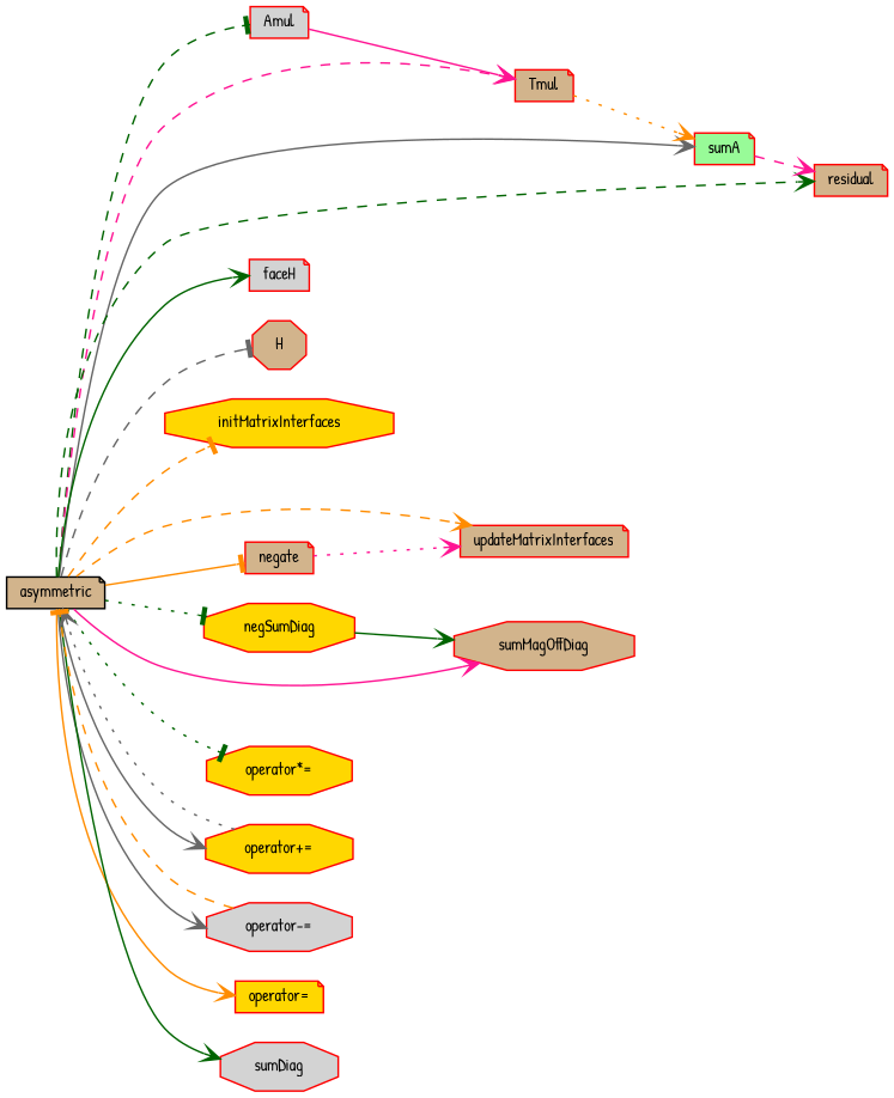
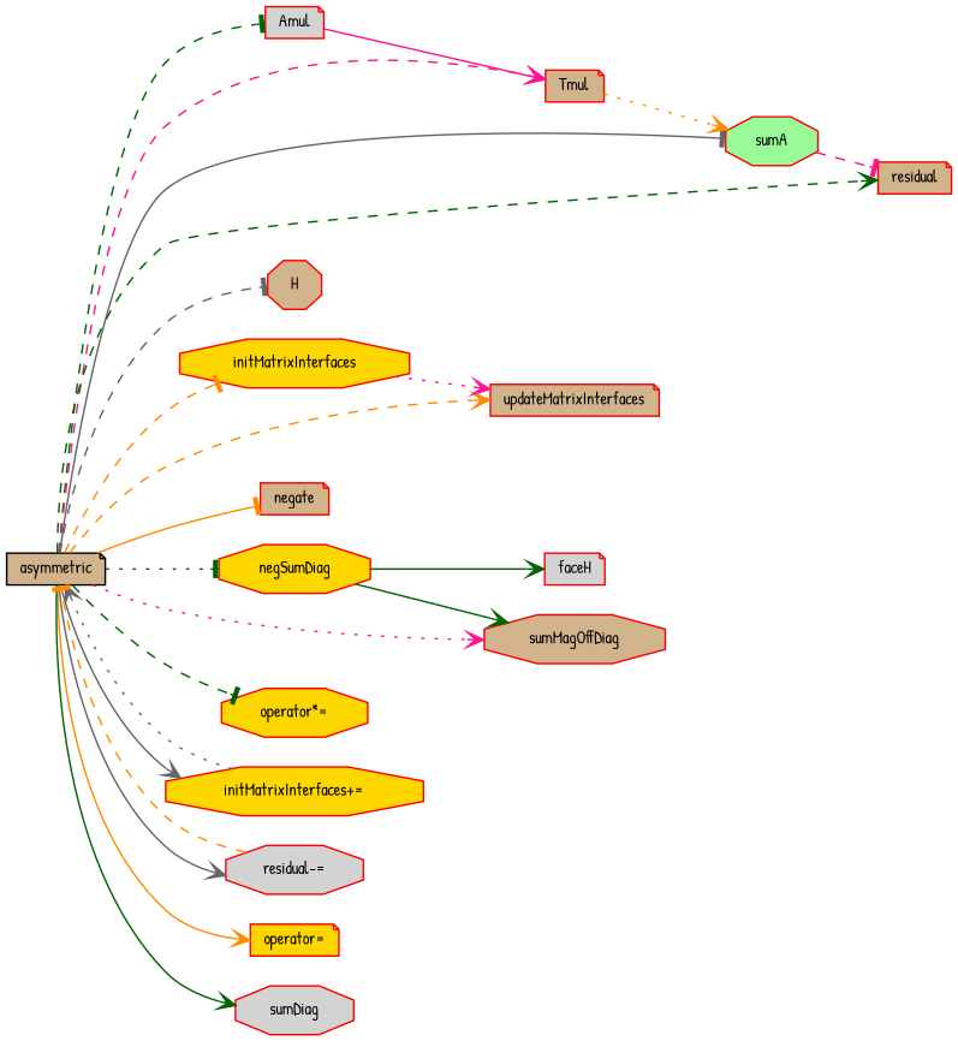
  digraph {
    fontname="Patrick Hand"
    rankdir=LR
    node [color=red fillcolor=tan fontname="Patrick Hand" fontsize=10 shape=note style=filled]
    edge [arrowhead=vee color=darkgreen fontname="Patrick Hand" fontsize=10 labelfontname=Helvetica labelfontsize=10 style=solid]
    n1 [color=black fontcolor=black height=0.2 label=asymmetric width=0.4]
    n2 [fillcolor=lightgrey height=0.2 label=Amul width=0.4]
    n3 [height=0.2 label=Tmul width=0.4]
-   n4 [fillcolor=palegreen height=0.2 label=sumA width=0.4]
+   n4 [fillcolor=palegreen height=0.2 label=sumA shape=octagon width=0.4]
    n5 [height=0.2 label=residual width=0.4]
    n6 [fillcolor=lightgrey height=0.2 label=faceH width=0.4]
    n7 [height=0.2 label=H shape=octagon width=0.4]
    n8 [fillcolor=gold height=0.2 label=initMatrixInterfaces shape=octagon width=0.4]
    n9 [height=0.2 label=updateMatrixInterfaces width=0.4]
    n10 [height=0.2 label=negate width=0.4]
    n11 [fillcolor=gold height=0.2 label=negSumDiag shape=octagon width=0.4]
    n12 [height=0.2 label=sumMagOffDiag shape=octagon width=0.4]
    n13 [fillcolor=gold height=0.2 label="operator*=" shape=octagon width=0.4]
-   n14 [fillcolor=gold height=0.2 label="operator+=" shape=octagon width=0.4]
-   n15 [fillcolor=lightgrey height=0.2 label="operator-=" shape=octagon width=0.4]
+   n14 [fillcolor=gold height=0.2 label="initMatrixInterfaces+=" shape=octagon width=0.4]
+   n15 [fillcolor=lightgrey height=0.2 label="residual-=" shape=octagon width=0.4]
    n16 [fillcolor=gold height=0.2 label="operator=" width=0.4]
    n17 [fillcolor=lightgrey height=0.2 label=sumDiag shape=octagon width=0.4]
    n1 -> n2 [arrowhead=tee style=dashed]
    n1 -> n3 [color=deeppink style=dashed]
-   n1 -> n4 [color=gray40]
+   n1 -> n4 [arrowhead=tee color=gray40]
    n1 -> n5 [style=dashed]
-   n1 -> n6
+   n11 -> n6
    n1 -> n7 [arrowhead=tee color=gray40 style=dashed]
    n1 -> n8 [arrowhead=tee color=darkorange style=dashed]
    n1 -> n9 [color=darkorange style=dashed]
    n1 -> n10 [arrowhead=tee color=darkorange]
    n1 -> n11 [arrowhead=tee style=dotted]
-   n1 -> n12 [color=deeppink]
-   n1 -> n13 [arrowhead=tee style=dotted]
+   n1 -> n12 [color=deeppink style=dotted]
+   n1 -> n13 [arrowhead=tee style=dashed]
    n1 -> n14 [color=gray40]
    n1 -> n15 [color=gray40]
    n1 -> n16 [color=darkorange]
    n1 -> n17
    n2 -> n3 [color=deeppink]
    n3 -> n4 [color=darkorange style=dotted]
-   n4 -> n5 [color=deeppink style=dashed]
-   n10 -> n9 [color=deeppink style=dotted]
+   n4 -> n5 [arrowhead=tee color=deeppink style=dashed]
+   n8 -> n9 [color=deeppink style=dotted]
    n11 -> n12
    n14 -> n1 [color=gray40 style=dotted]
    n15 -> n1 [arrowhead=tee color=darkorange style=dashed]
  }
